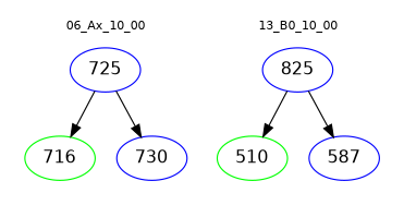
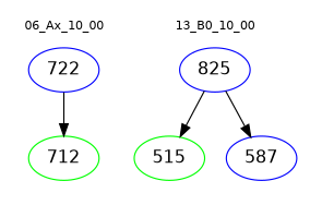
  digraph {
    fontname="DejaVu Sans"
    node [color=blue fontname="DejaVu Sans"]
    edge [color=black fontname="DejaVu Sans"]
-   n1 [label=725]
-   n2 [color=green label=716]
-   n3 [label=730]
+   n1 [label=722]
+   n2 [color=green label=712]
    n4 [label=825]
-   n5 [color=green label=510]
+   n5 [color=green label=515]
    n6 [label=587]
    subgraph cluster_1 {
      color=white
      fontsize=10
      label="06_Ax_10_00"
      n1
      n2
-     n3
    }
    subgraph cluster_2 {
      color=white
      fontsize=10
      label="13_B0_10_00"
      n4
      n5
      n6
    }
    n1 -> n2
-   n1 -> n3
    n4 -> n5
    n4 -> n6
  }
